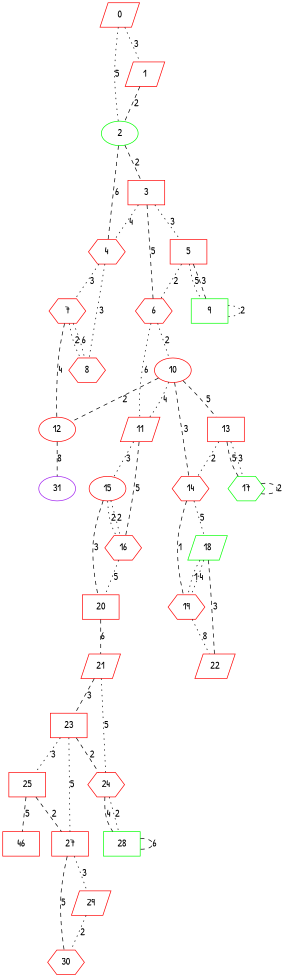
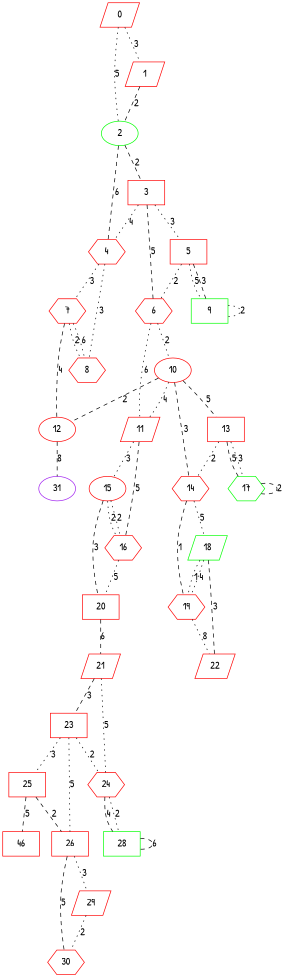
  graph {
    fontname="Patrick Hand"
    node [color=red fontname="Patrick Hand" shape=box weight=1]
    edge [fontname="Patrick Hand" style=dotted]
    0 [shape=parallelogram]
    1 [shape=parallelogram]
    2 [color=green shape=ellipse]
    3
    4 [shape=hexagon]
    5
    6 [shape=hexagon]
    7 [shape=hexagon]
    8 [shape=hexagon]
    9 [color=green weight=2]
    10 [shape=ellipse]
    11 [shape=parallelogram]
    12 [shape=ellipse]
    13
    14 [shape=hexagon]
    15 [shape=ellipse]
    16 [shape=hexagon]
    31 [color=purple shape=ellipse weight=4]
    17 [color=green shape=hexagon weight=2]
    18 [color=green shape=parallelogram weight=2]
    19 [shape=hexagon]
    20
    22 [shape=parallelogram]
    21 [shape=parallelogram]
    23
    24 [shape=hexagon]
    25
-   27
+   27 [label=26]
    28 [color=green weight=2]
    n30 [label=46]
    29 [shape=parallelogram]
    30 [shape=hexagon]
    0 -- 1 [label=3]
    0 -- 2 [label=5]
    1 -- 2 [label=2 style=dashed]
    2 -- 3 [label=2 style=dashed]
    2 -- 4 [label=6 style=dashed]
    3 -- 4 [label=4]
    3 -- 5 [label=3]
    3 -- 6 [label=5 style=dashed]
    4 -- 7 [label=3]
    4 -- 8 [label=3]
    5 -- 6 [label=2]
    5 -- 9 [label=5]
    5 -- 9 [label=3 style=dashed]
    6 -- 10 [label=2]
    6 -- 11 [label=6]
    7 -- 8 [label=2]
    7 -- 8 [label=6]
    7 -- 12 [label=4 style=dashed]
    9 -- 9 [label=2]
    10 -- 11 [label=4]
    10 -- 12 [label=2 style=dashed]
    10 -- 13 [label=5 style=dashed]
    10 -- 14 [label=3 style=dashed]
    11 -- 15 [label=3]
    11 -- 16 [label=5 style=dashed]
    12 -- 31 [label=8 style=dashed]
    13 -- 14 [label=2]
    13 -- 17 [label=5 style=dashed]
    13 -- 17 [label=3]
    14 -- 18 [label=5]
    14 -- 19 [label=1 style=dashed]
    15 -- 16 [label=2]
    15 -- 16 [label=2]
    15 -- 20 [label=3 style=dashed]
    16 -- 20 [label=5]
    17 -- 17 [label=2 style=dashed]
    18 -- 19 [label=4]
    18 -- 19 [label=1]
    18 -- 22 [label=3 style=dashed]
    19 -- 22 [label=8]
    20 -- 21 [label=6 style=dashed]
    21 -- 23 [label=3 style=dashed]
    21 -- 24 [label=5]
-   23 -- 24 [label=2 style=dashed]
+   23 -- 24 [label=2]
    23 -- 25 [label=3]
    23 -- 27 [label=5]
    24 -- 28 [label=2]
    24 -- 28 [label=4 style=dashed]
    25 -- 27 [label=2 style=dashed]
    25 -- n30 [label=5 style=dashed]
    27 -- 29 [label=3]
    27 -- 30 [label=5 style=dashed]
    28 -- 28 [label=6 style=dashed]
    29 -- 30 [label=2]
  }
